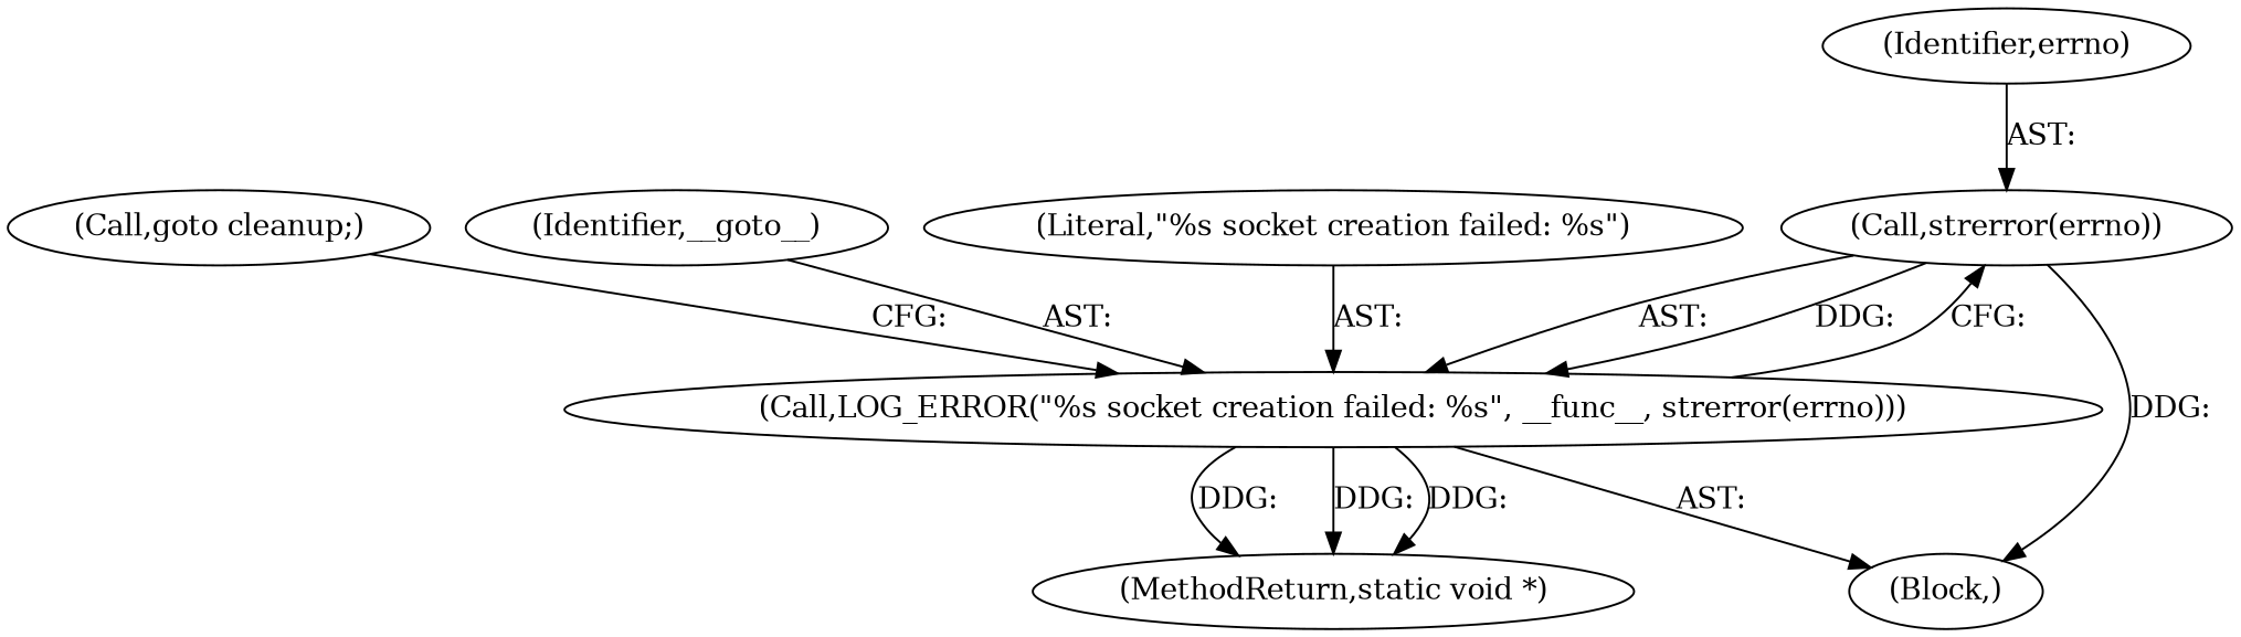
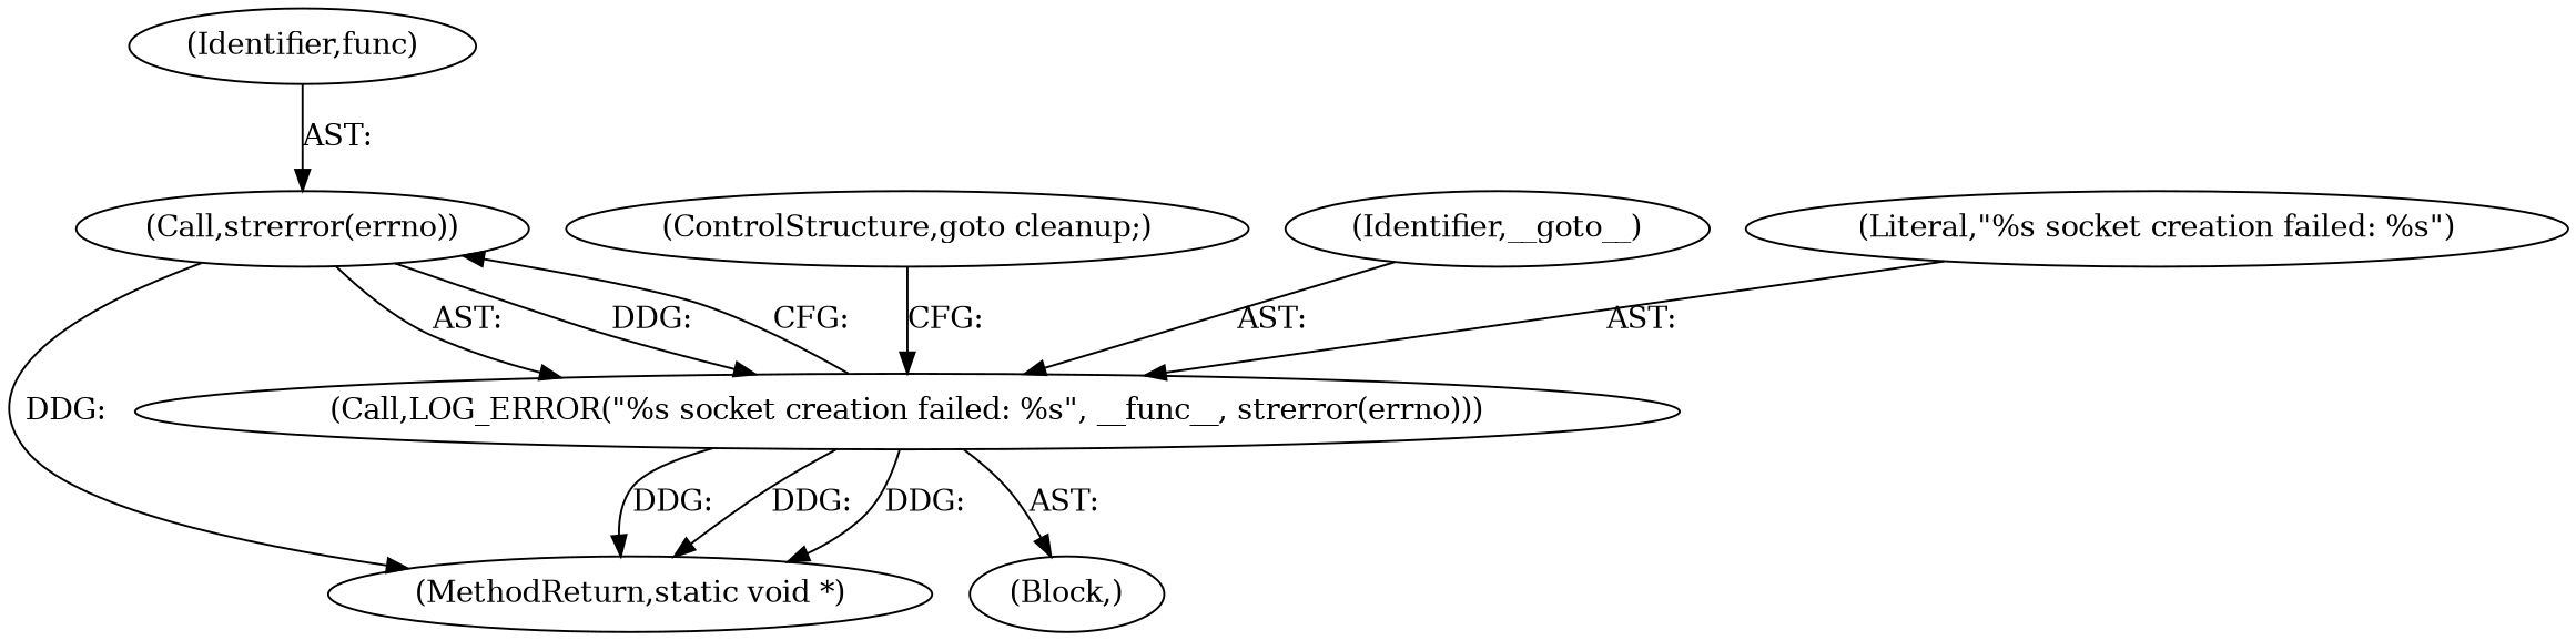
  digraph {
    n1 [label="(Call,strerror(errno))"]
    n2 [label="(Call,LOG_ERROR(\"%s socket creation failed: %s\", __func__, strerror(errno)))"]
    n3 [label="(MethodReturn,static void *)"]
    n4 [label="(Block,)"]
-   n5 [label="(Identifier,errno)"]
-   n6 [label="(Call,goto cleanup;)"]
+   n5 [label="(Identifier,func)"]
+   n6 [label="(ControlStructure,goto cleanup;)"]
    n7 [label="(Identifier,__goto__)"]
    n8 [label="(Literal,\"%s socket creation failed: %s\")"]
    n1 -> n2 [label="AST: "]
    n1 -> n2 [label="DDG: "]
-   n1 -> n4 [label="DDG: "]
+   n1 -> n3 [label="DDG: "]
    n2 -> n1 [label="CFG: "]
    n2 -> n3 [label="DDG: "]
    n2 -> n3 [label="DDG: "]
    n2 -> n3 [label="DDG: "]
    n2 -> n4 [label="AST: "]
    n5 -> n1 [label="AST: "]
    n6 -> n2 [label="CFG: "]
    n7 -> n2 [label="AST: "]
    n8 -> n2 [label="AST: "]
  }
